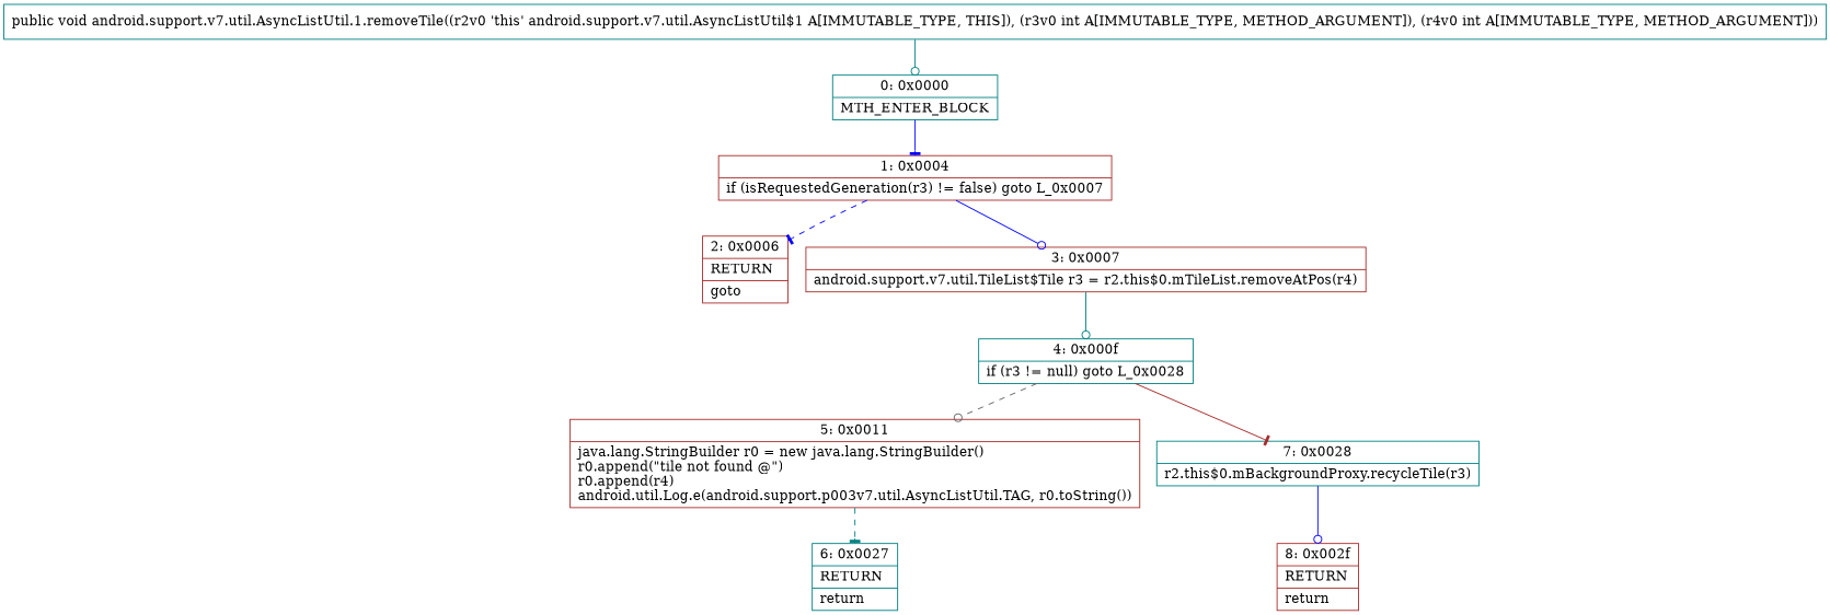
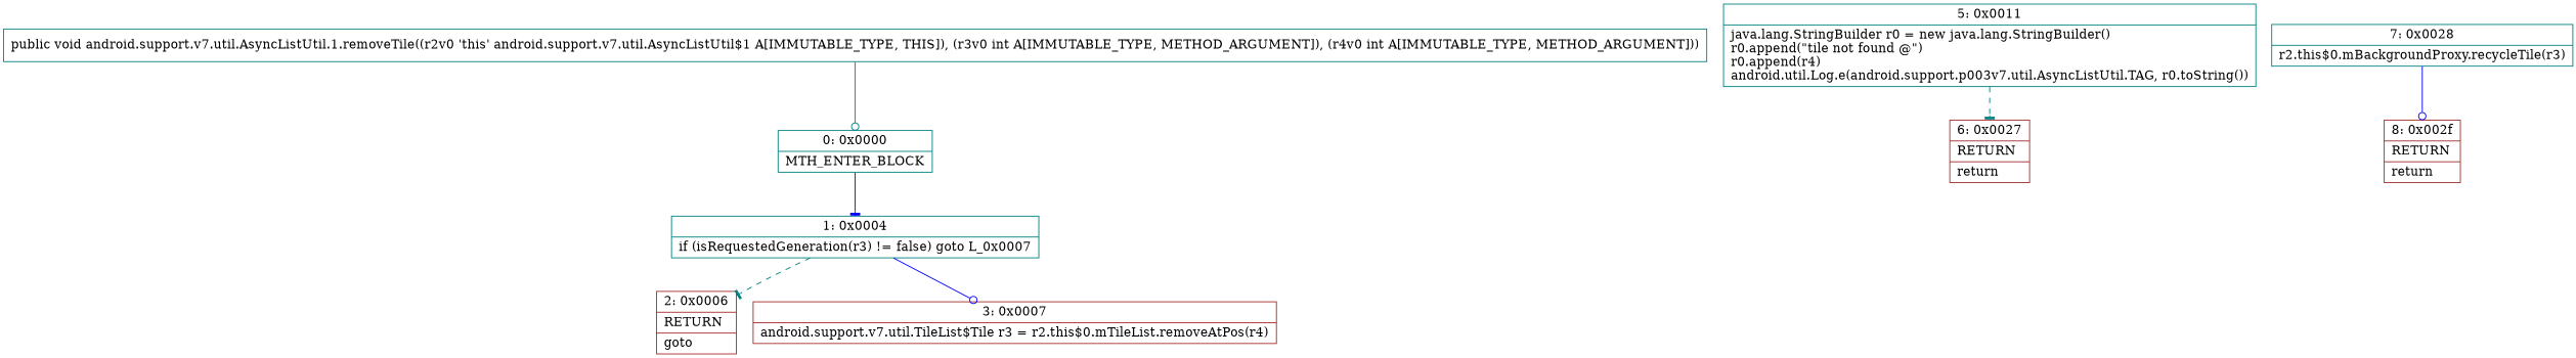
  digraph {
    node [color=brown shape=record]
    edge [arrowhead=odot color=blue]
    n1 [color=teal label="{0\:\ 0x0000|MTH_ENTER_BLOCK\l}"]
-   n2 [label="{1\:\ 0x0004|if (isRequestedGeneration(r3) != false) goto L_0x0007\l}"]
+   n2 [color=teal label="{1\:\ 0x0004|if (isRequestedGeneration(r3) != false) goto L_0x0007\l}"]
    n3 [label="{2\:\ 0x0006|RETURN\l|goto\l}"]
    n4 [label="{3\:\ 0x0007|android.support.v7.util.TileList$Tile r3 = r2.this$0.mTileList.removeAtPos(r4)\l}"]
-   n5 [color=teal label="{4\:\ 0x000f|if (r3 != null) goto L_0x0028\l}"]
-   n6 [label="{5\:\ 0x0011|java.lang.StringBuilder r0 = new java.lang.StringBuilder()\lr0.append(\"tile not found @\")\lr0.append(r4)\landroid.util.Log.e(android.support.p003v7.util.AsyncListUtil.TAG, r0.toString())\l}"]
+   n6 [color=teal label="{5\:\ 0x0011|java.lang.StringBuilder r0 = new java.lang.StringBuilder()\lr0.append(\"tile not found @\")\lr0.append(r4)\landroid.util.Log.e(android.support.p003v7.util.AsyncListUtil.TAG, r0.toString())\l}"]
    n7 [color=teal label="{7\:\ 0x0028|r2.this$0.mBackgroundProxy.recycleTile(r3)\l}"]
-   n8 [color=teal label="{6\:\ 0x0027|RETURN\l|return\l}"]
+   n8 [label="{6\:\ 0x0027|RETURN\l|return\l}"]
    n9 [label="{8\:\ 0x002f|RETURN\l|return\l}"]
    n10 [color=teal label="{public void android.support.v7.util.AsyncListUtil.1.removeTile((r2v0 'this' android.support.v7.util.AsyncListUtil$1 A[IMMUTABLE_TYPE, THIS]), (r3v0 int A[IMMUTABLE_TYPE, METHOD_ARGUMENT]), (r4v0 int A[IMMUTABLE_TYPE, METHOD_ARGUMENT])) }"]
    n1 -> n2 [arrowhead=tee]
-   n2 -> n3 [arrowhead=tee style=dashed]
+   n2 -> n3 [arrowhead=tee color=teal style=dashed]
    n2 -> n4
-   n4 -> n5 [color=teal]
-   n5 -> n6 [color=gray40 style=dashed]
-   n5 -> n7 [arrowhead=tee color=brown]
    n6 -> n8 [arrowhead=tee color=teal style=dashed]
    n7 -> n9
    n10 -> n1 [color=teal]
  }
